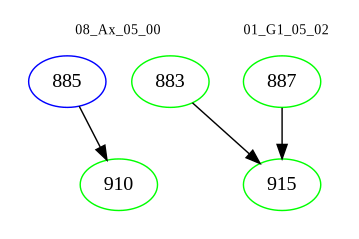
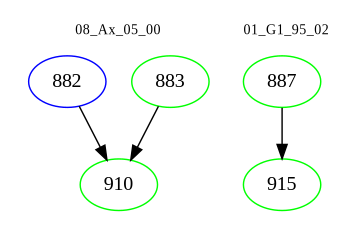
  digraph {
    fontname="Liberation Serif"
    node [color=green fontname="Liberation Serif"]
    edge [color=black fontname="Liberation Serif"]
-   n1 [color=blue label=885]
+   n1 [color=blue label=882]
    n2 [label=883]
    n3 [label=910]
    n4 [label=887]
    n5 [label=915]
    subgraph cluster_1 {
      color=white
      fontsize=10
      label="08_Ax_05_00"
      n1
      n2
      n3
    }
    subgraph cluster_2 {
      color=white
      fontsize=10
-     label="01_G1_05_02"
+     label="01_G1_95_02"
      n4
      n5
    }
    n1 -> n3
-   n2 -> n5
+   n2 -> n3
    n4 -> n5
  }
